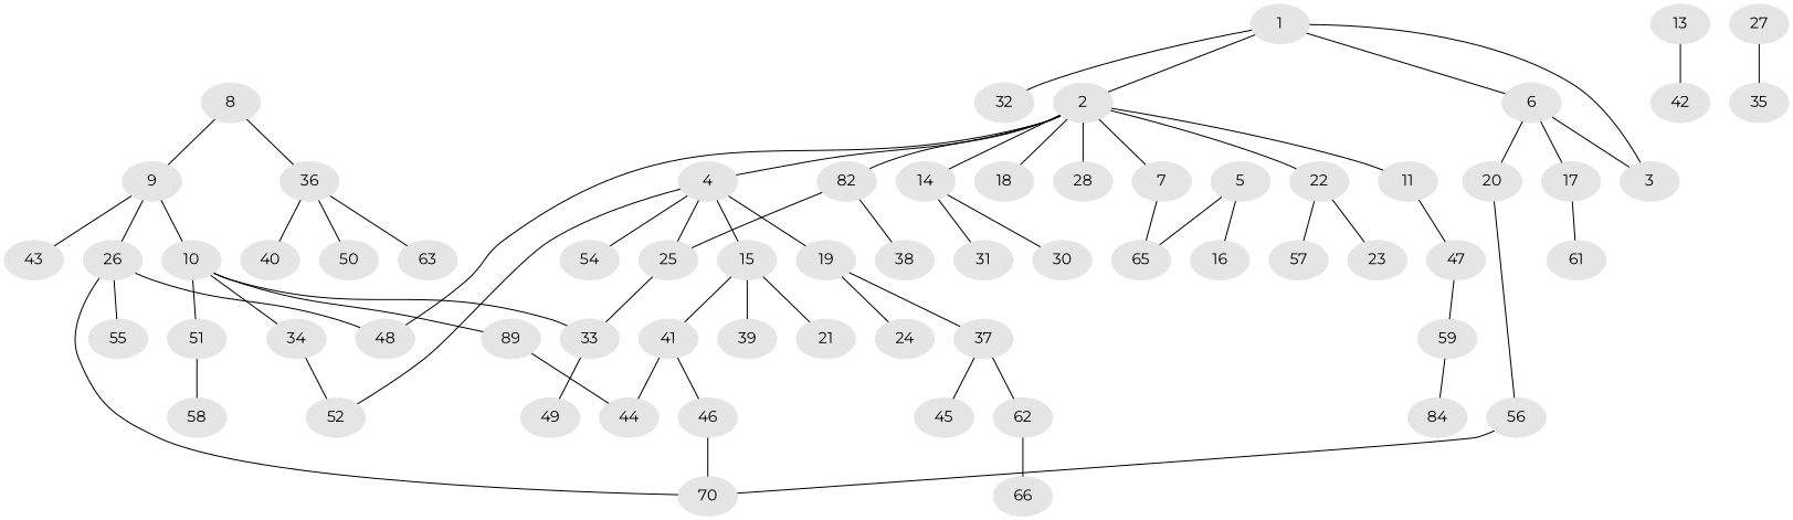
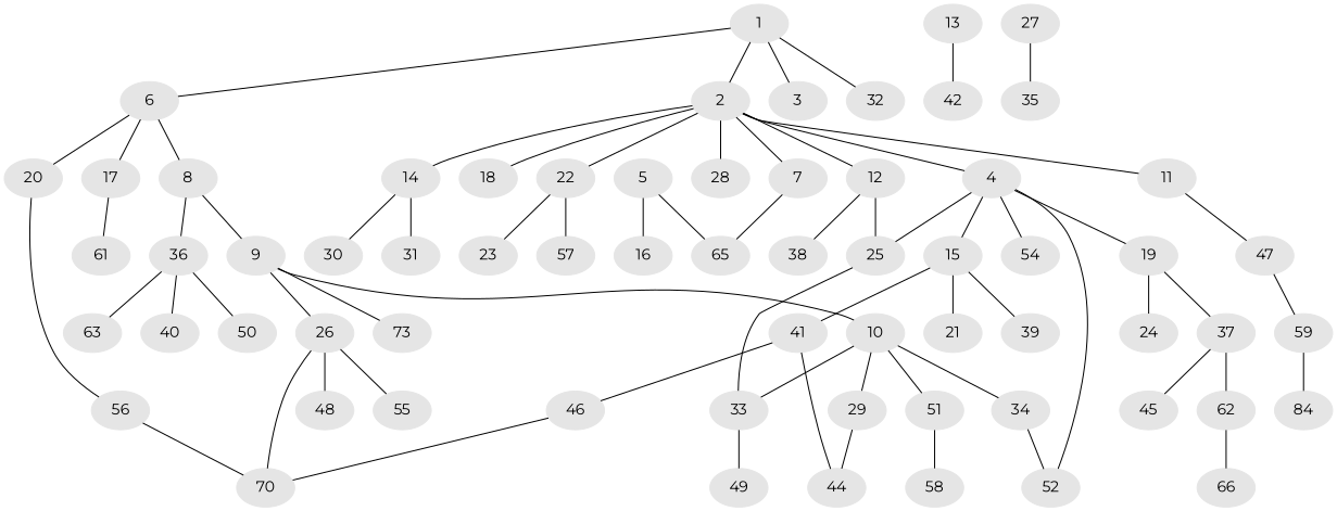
  graph {
    fontname=Montserrat
    node [color=gray90 fontname=Montserrat style=filled]
    edge [fontname=Montserrat]
    1
    2
    3
    6
    32
    4
    7
    11
-   12 [label=82]
+   12
    14
    18
    22
    28
    48
    5
    16
    65
    8
    17
    20
    15
    19
    25
    52
    54
    47
    38
    30
    31
    23
    57
    21
    39
    41
    24
    37
    33
    9
    36
    61
    56
    10
    26
-   43
+   43 [label=73]
    13
    42
    40
    50
    63
-   29 [label=89]
+   29
    34
    51
    55
    n54 [label=70]
    44
    49
    58
    59
    46
    45
    62
    27
    35
    66
    n65 [label=84]
    1 -- 2
    1 -- 3
    1 -- 6
    1 -- 32
    2 -- 4
    2 -- 7
    2 -- 11
    2 -- 12
    2 -- 14
    2 -- 18
    2 -- 22
    2 -- 28
-   2 -- 48
-   6 -- 3
+   6 -- 8
    6 -- 17
    6 -- 20
    4 -- 15
    4 -- 19
    4 -- 25
    4 -- 52
    4 -- 54
    7 -- 65
    11 -- 47
    12 -- 25
    12 -- 38
    14 -- 30
    14 -- 31
    22 -- 23
    22 -- 57
    5 -- 16
    5 -- 65
    8 -- 9
    8 -- 36
    17 -- 61
    20 -- 56
    15 -- 21
    15 -- 39
    15 -- 41
    19 -- 24
    19 -- 37
    25 -- 33
    47 -- 59
    41 -- 44
    41 -- 46
    37 -- 45
    37 -- 62
    33 -- 49
    9 -- 10
    9 -- 26
    9 -- 43
    36 -- 40
    36 -- 50
    36 -- 63
    56 -- n54
    10 -- 33
    10 -- 29
    10 -- 34
    10 -- 51
    26 -- 48
    26 -- 55
    26 -- n54
    13 -- 42
    29 -- 44
    34 -- 52
    51 -- 58
    59 -- n65
    46 -- n54
    62 -- 66
    27 -- 35
  }
